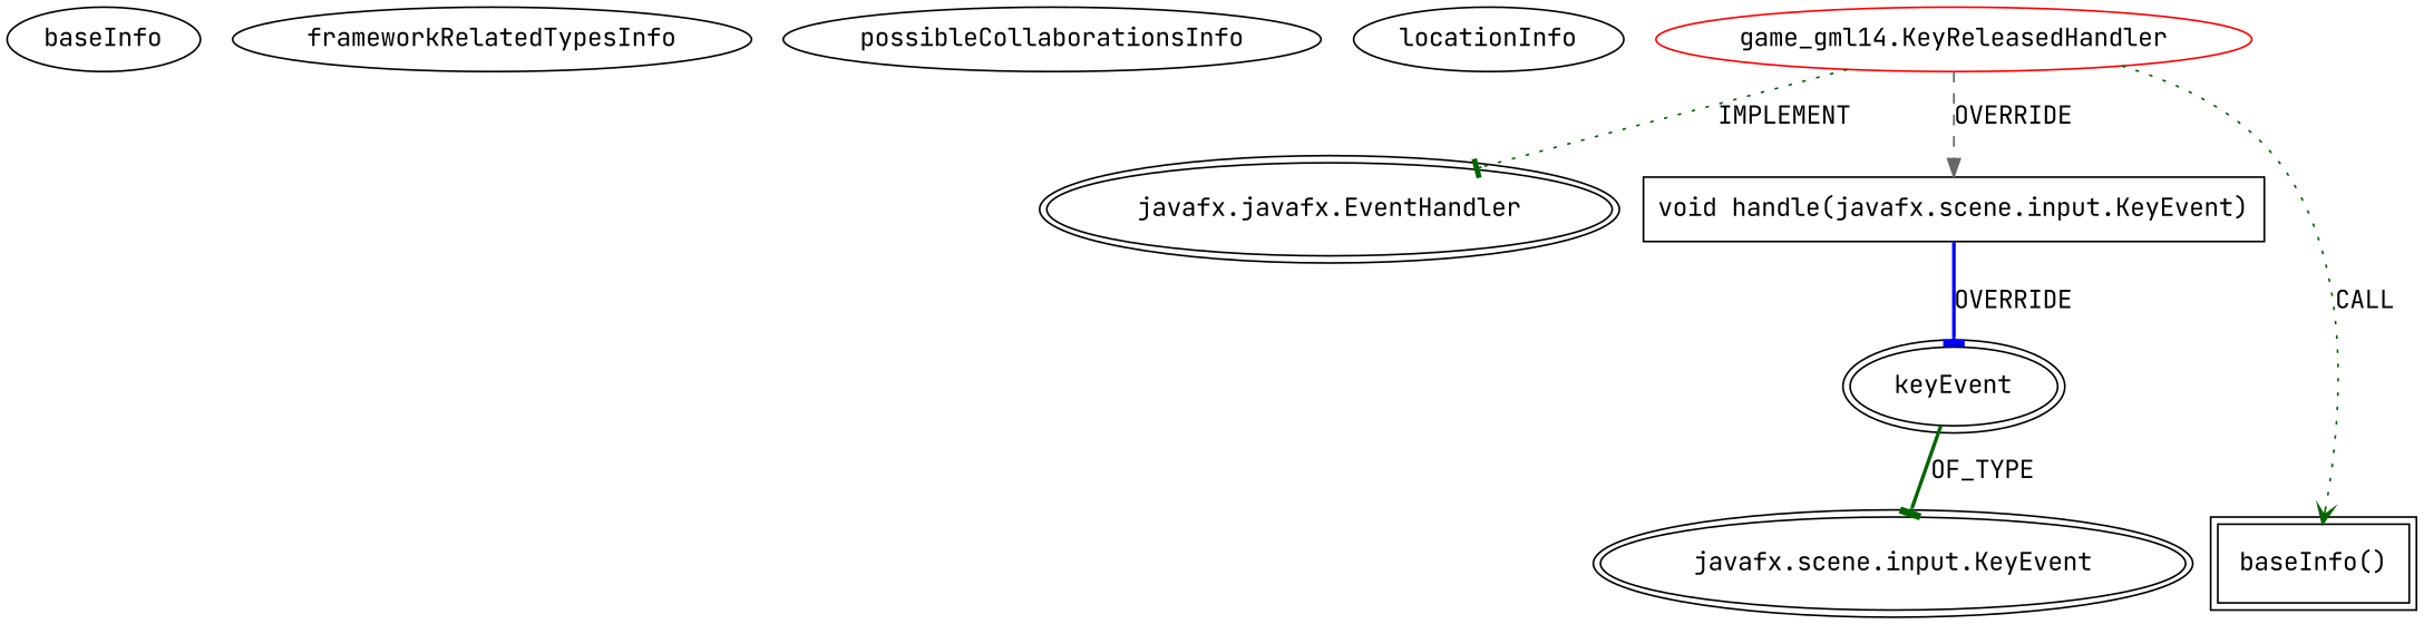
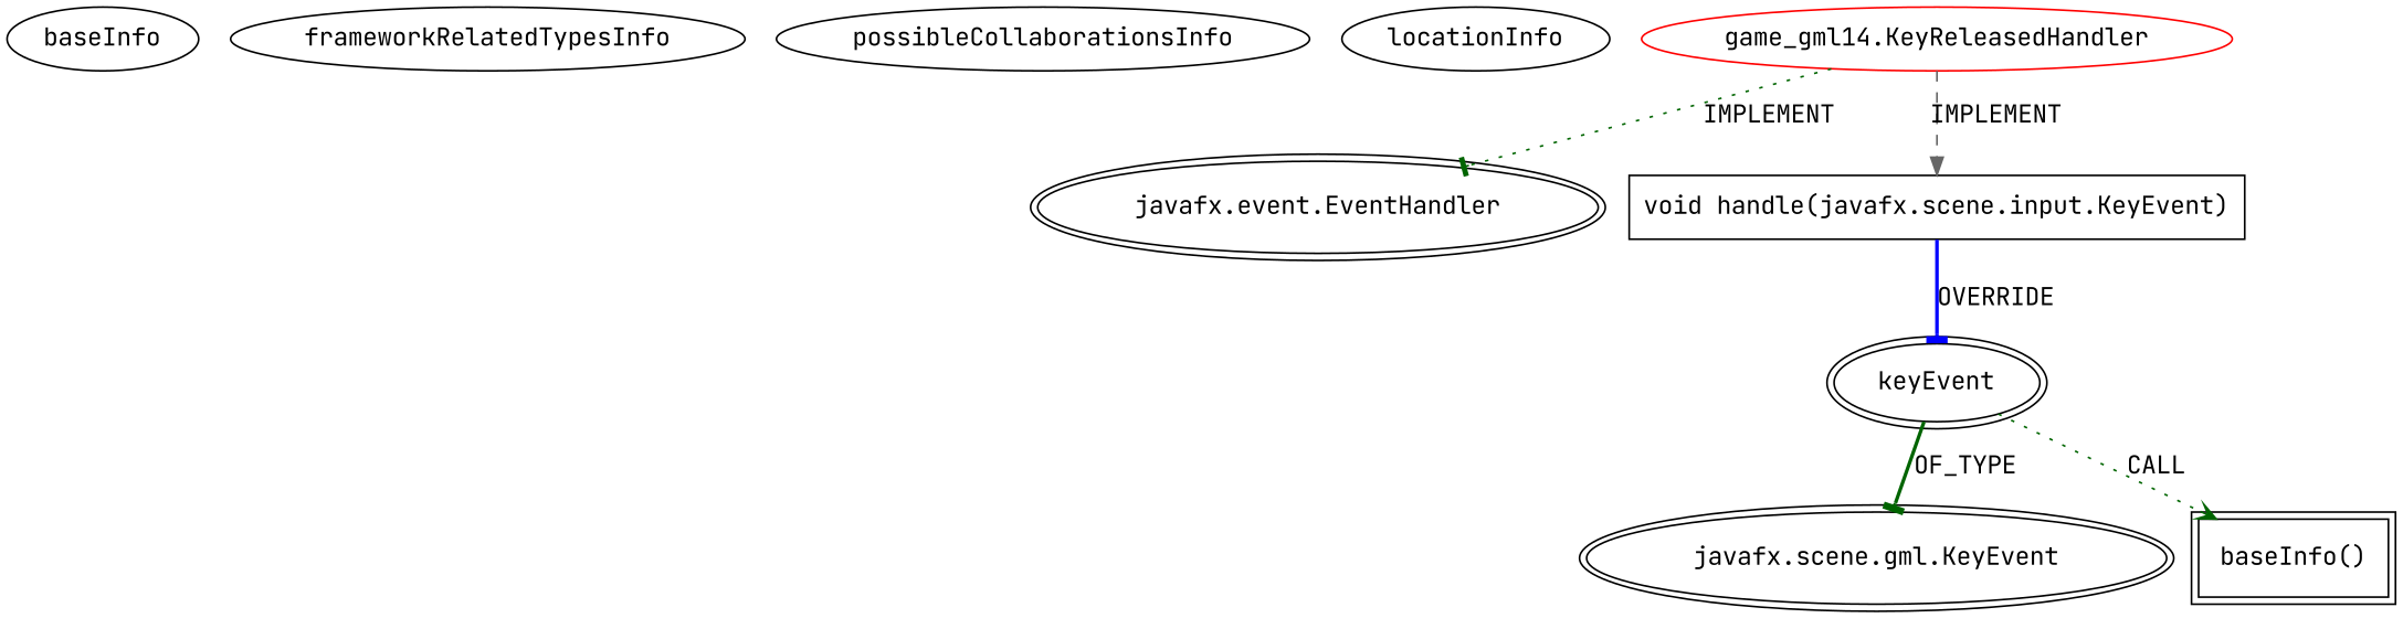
  digraph {
    fontname="JetBrains Mono"
    node [fontname="JetBrains Mono"]
    edge [arrowhead=tee color=darkgreen fontname="JetBrains Mono" style=dotted]
    baseInfo [category=extension_graph graphId=2817 isAnonymous=false possibleRelation=false]
    frameworkRelatedTypesInfo [0="javafx.event.EventHandler"]
    possibleCollaborationsInfo
    locationInfo [contextSignature=KeyReleasedHandler filePath="/gregory-lyons-voyage-to-venus/voyage-to-venus-master/src/game_gml14/KeyReleasedHandler.java" graphId=2817 projectName="gregory-lyons-voyage-to-venus"]
    n5 [color=red isFrameworkType=false label="game_gml14.KeyReleasedHandler" vertexType=ROOT_CLIENT_CLASS_DECLARATION]
-   n6 [isFrameworkType=true label="javafx.javafx.EventHandler" peripheries=2 vertexType=FRAMEWORK_INTERFACE_TYPE]
+   n6 [isFrameworkType=true label="javafx.event.EventHandler" peripheries=2 vertexType=FRAMEWORK_INTERFACE_TYPE]
    n7 [isFrameworkType=false label="void handle(javafx.scene.input.KeyEvent)" shape=box vertexType=OVERRIDING_METHOD_DECLARATION]
    n8 [isFrameworkType=true label=keyEvent peripheries=2 vertexType=PARAMETER_DECLARATION]
-   n9 [isFrameworkType=true label="javafx.scene.input.KeyEvent" peripheries=2 vertexType=FRAMEWORK_CLASS_TYPE]
+   n9 [isFrameworkType=true label="javafx.scene.gml.KeyEvent" peripheries=2 vertexType=FRAMEWORK_CLASS_TYPE]
    n10 [isFrameworkType=true label="baseInfo()" peripheries=2 shape=box vertexType=INSIDE_CALL]
    n5 -> n6 [label=IMPLEMENT]
-   n5 -> n7 [arrowhead=normal color=gray40 label=OVERRIDE style=dashed]
+   n5 -> n7 [arrowhead=normal color=gray40 label=IMPLEMENT style=dashed]
    n7 -> n8 [color=blue label=OVERRIDE style=bold]
    n8 -> n9 [label=OF_TYPE style=bold]
-   n5 -> n10 [arrowhead=vee label=CALL]
+   n8 -> n10 [arrowhead=vee label=CALL]
  }
